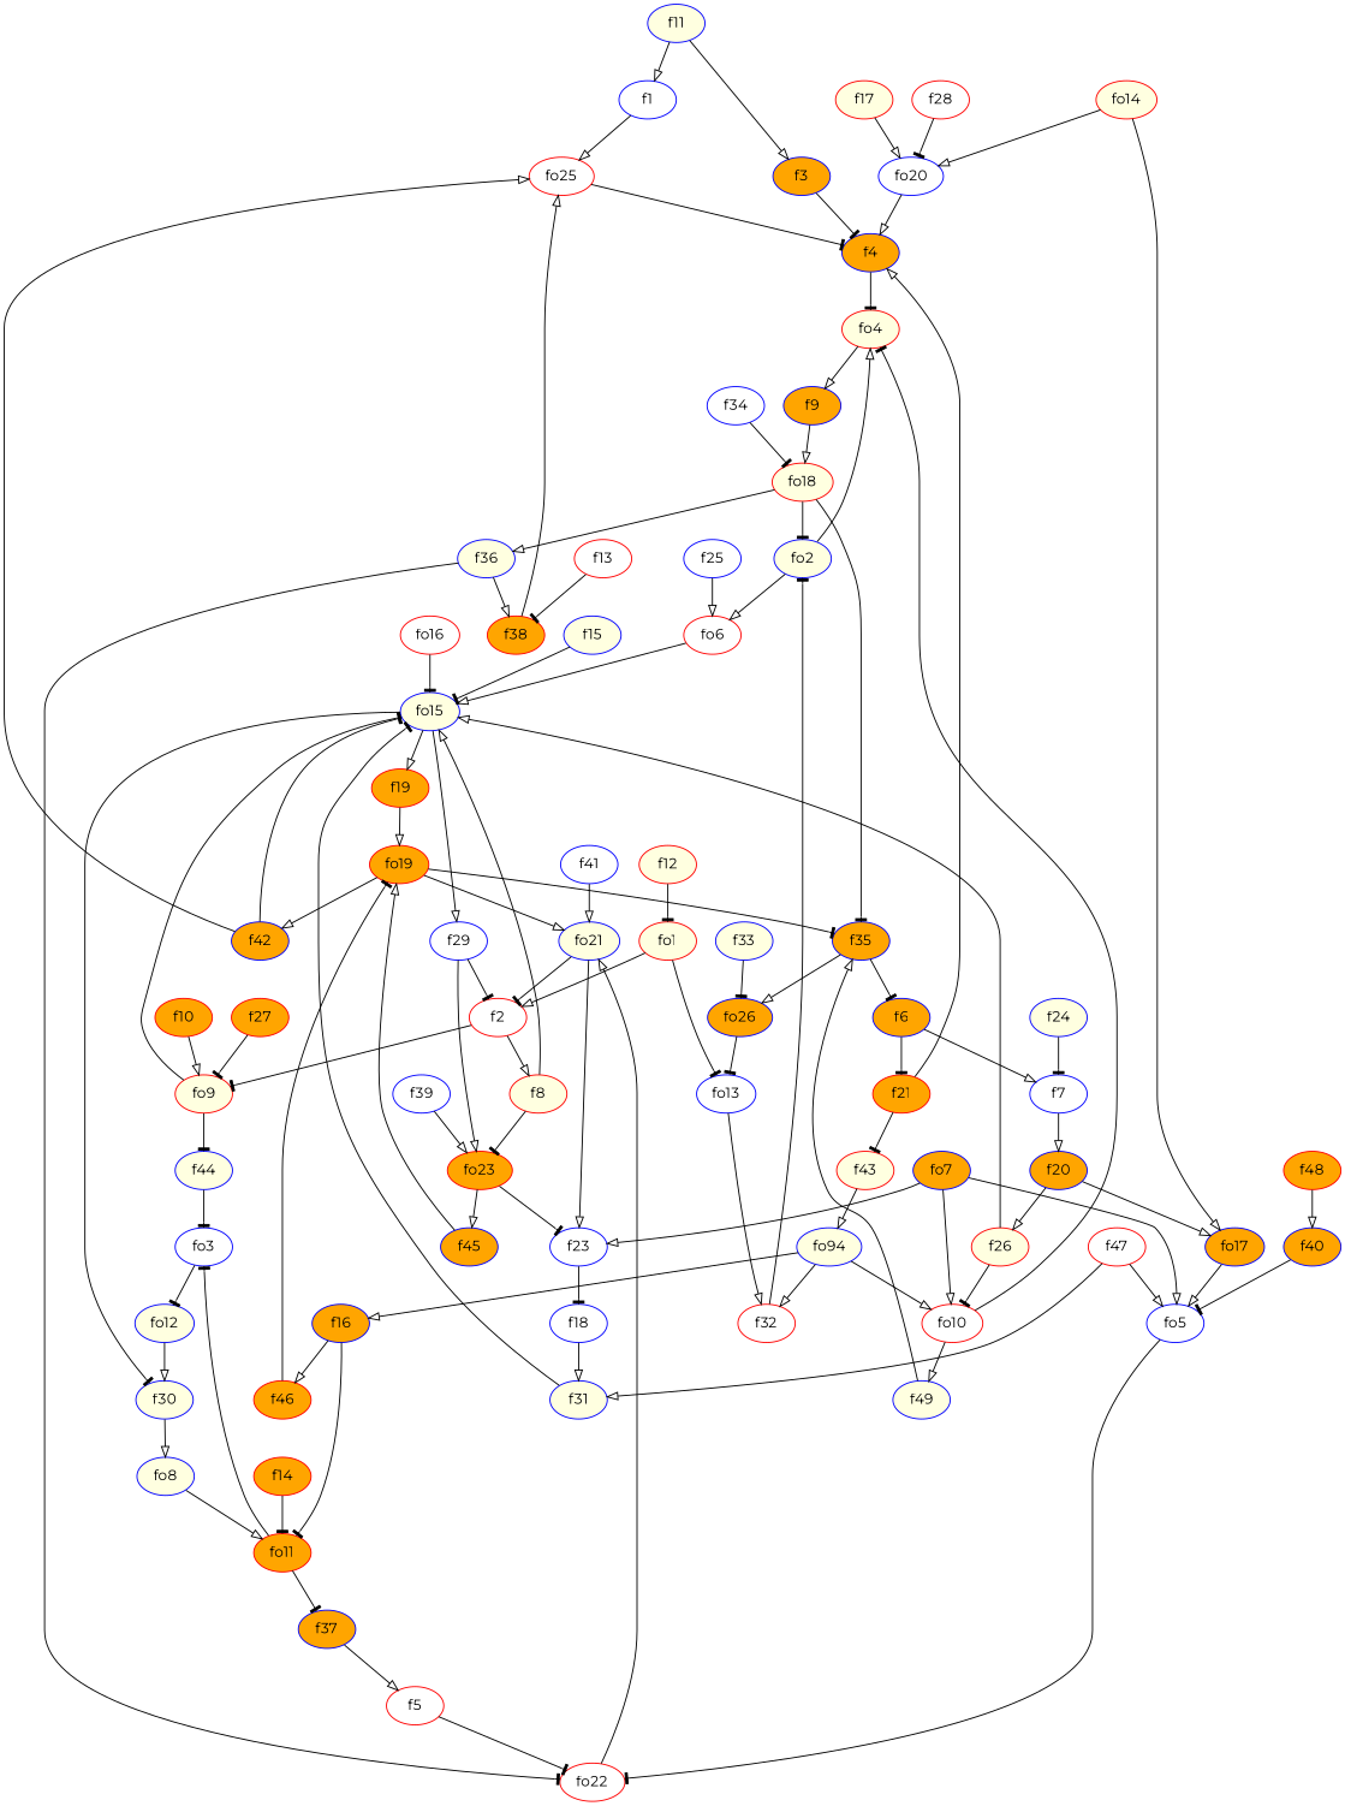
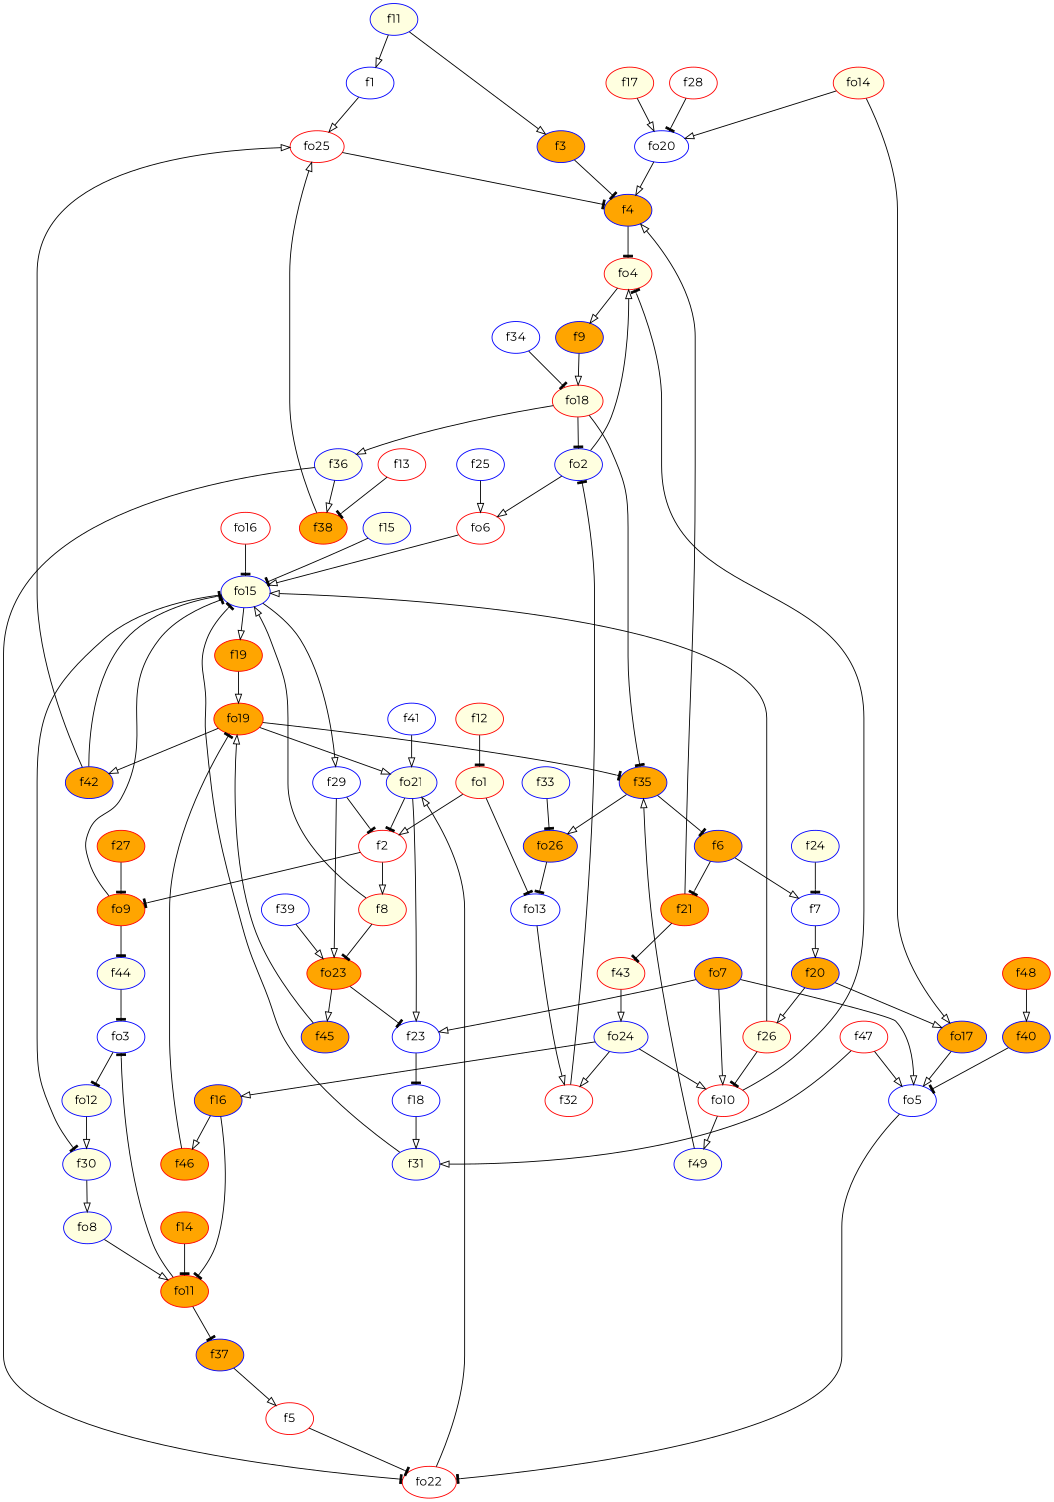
  strict digraph {
    fontname=Montserrat
    node [color=blue fillcolor=orange fontname=Montserrat style=filled]
    edge [arrowhead=onormal fontname=Montserrat weight=2]
    fo25 [color=red fillcolor=white]
    f1 [fillcolor=white]
    f4
    f2 [color=red fillcolor=white]
    f8 [color=red fillcolor=lightyellow]
-   fo9 [color=red fillcolor=lightyellow]
+   fo9 [color=red]
    fo15 [fillcolor=lightyellow]
    fo23 [color=red]
    f44 [fillcolor=lightyellow]
    f3
    fo4 [color=red fillcolor=lightyellow]
    f9
    f5 [color=red fillcolor=white]
    fo22 [color=red fillcolor=white]
    fo21 [fillcolor=lightyellow]
    f6
    f7 [fillcolor=white]
    f21 [color=red]
    f20
    f43 [color=red fillcolor=lightyellow]
    f26 [color=red fillcolor=lightyellow]
    fo17
    f19 [color=red]
    f29 [fillcolor=white]
    f30 [fillcolor=lightyellow]
    f23 [fillcolor=white]
    f45
    fo18 [color=red fillcolor=lightyellow]
    fo2 [fillcolor=lightyellow]
    f35
    f36 [fillcolor=lightyellow]
-   f10 [color=red]
    f11 [fillcolor=lightyellow]
    f12 [color=red fillcolor=lightyellow]
    fo1 [color=red fillcolor=lightyellow]
    fo13 [fillcolor=white]
    f13 [color=red fillcolor=white]
    f38 [color=red]
    f14 [color=red]
    fo11 [color=red]
    f37
    fo3 [fillcolor=white]
    f15 [fillcolor=lightyellow]
    f16
    f46 [color=red]
    fo19 [color=red]
    f17 [color=red fillcolor=lightyellow]
    fo20 [fillcolor=white]
    f31 [fillcolor=lightyellow]
    f18 [fillcolor=white]
    f42
    fo10 [color=red fillcolor=white]
    fo5 [fillcolor=white]
-   fo24 [fillcolor=lightyellow label=fo94]
+   fo24 [fillcolor=lightyellow]
    f24 [fillcolor=lightyellow]
    fo6 [color=red fillcolor=white]
    f25 [fillcolor=white]
    f49 [fillcolor=lightyellow]
    f27 [color=red]
    f28 [color=red fillcolor=white]
    fo8 [fillcolor=lightyellow]
    f32 [color=red fillcolor=white]
    f33 [fillcolor=lightyellow]
    fo26
    f34 [fillcolor=white]
    f39 [fillcolor=white]
    f40
    f41 [fillcolor=white]
    fo12 [fillcolor=lightyellow]
    f47 [color=red fillcolor=white]
    f48 [color=red]
    fo7
    fo14 [color=red fillcolor=lightyellow]
    fo16 [color=red fillcolor=white]
    fo25 -> f4 [arrowhead=tee]
    f1 -> fo25
    f4 -> fo4 [arrowhead=tee]
    f2 -> f8
    f2 -> fo9 [arrowhead=tee]
    f8 -> fo15
    f8 -> fo23 [arrowhead=tee]
    fo9 -> fo15 [arrowhead=tee]
    fo9 -> f44 [arrowhead=tee]
    fo15 -> f19
    fo15 -> f29
    fo15 -> f30 [arrowhead=tee]
    fo23 -> f23 [arrowhead=tee]
    fo23 -> f45
    f44 -> fo3 [arrowhead=tee]
    f3 -> f4 [arrowhead=tee]
    fo4 -> f9
    f9 -> fo18
    f5 -> fo22 [arrowhead=tee]
    fo22 -> fo21
    fo21 -> f2 [arrowhead=tee]
    fo21 -> f23
    f6 -> f7
    f6 -> f21 [arrowhead=tee]
    f7 -> f20
    f21 -> f4
    f21 -> f43 [arrowhead=tee]
    f20 -> f26
    f20 -> fo17
    f43 -> fo24
    f26 -> fo15
    f26 -> fo10 [arrowhead=tee]
    fo17 -> fo5
    f19 -> fo19
    f29 -> f2 [arrowhead=tee]
    f29 -> fo23
    f30 -> fo8
    f23 -> f18 [arrowhead=tee]
    f45 -> fo19
    fo18 -> fo2 [arrowhead=tee]
    fo18 -> f35 [arrowhead=tee]
    fo18 -> f36
    fo2 -> fo4
    fo2 -> fo6
    f35 -> f6 [arrowhead=tee]
    f35 -> fo26
    f36 -> fo22 [arrowhead=tee]
    f36 -> f38
-   f10 -> fo9
    f11 -> f1
    f11 -> f3
    f12 -> fo1 [arrowhead=tee]
    fo1 -> f2
    fo1 -> fo13 [arrowhead=tee]
    fo13 -> f32
    f13 -> f38 [arrowhead=tee]
    f38 -> fo25
    f14 -> fo11 [arrowhead=tee]
    fo11 -> f37 [arrowhead=tee]
    fo11 -> fo3 [arrowhead=tee]
    f37 -> f5
    fo3 -> fo12 [arrowhead=tee]
    f15 -> fo15 [arrowhead=tee]
    f16 -> fo11 [arrowhead=tee]
    f16 -> f46
    f46 -> fo19 [arrowhead=tee]
    fo19 -> fo21
    fo19 -> f35 [arrowhead=tee]
    fo19 -> f42
    f17 -> fo20
    fo20 -> f4
    f31 -> fo15 [arrowhead=tee]
    f18 -> f31
    f42 -> fo25
    f42 -> fo15 [arrowhead=tee]
    fo10 -> fo4 [arrowhead=tee]
    fo10 -> f49
    fo5 -> fo22 [arrowhead=tee]
    fo24 -> f16
    fo24 -> fo10
    fo24 -> f32
    f24 -> f7 [arrowhead=tee]
    fo6 -> fo15
    f25 -> fo6
    f49 -> f35
    f27 -> fo9 [arrowhead=tee]
    f28 -> fo20 [arrowhead=tee]
    fo8 -> fo11
    f32 -> fo2 [arrowhead=tee]
    f33 -> fo26 [arrowhead=tee]
    fo26 -> fo13 [arrowhead=tee]
    f34 -> fo18 [arrowhead=tee]
    f39 -> fo23
    f40 -> fo5 [arrowhead=tee]
    f41 -> fo21
    fo12 -> f30
    f47 -> f31
    f47 -> fo5
    f48 -> f40
    fo7 -> f23
    fo7 -> fo10
    fo7 -> fo5
    fo14 -> fo17
    fo14 -> fo20
    fo16 -> fo15 [arrowhead=tee]
  }
